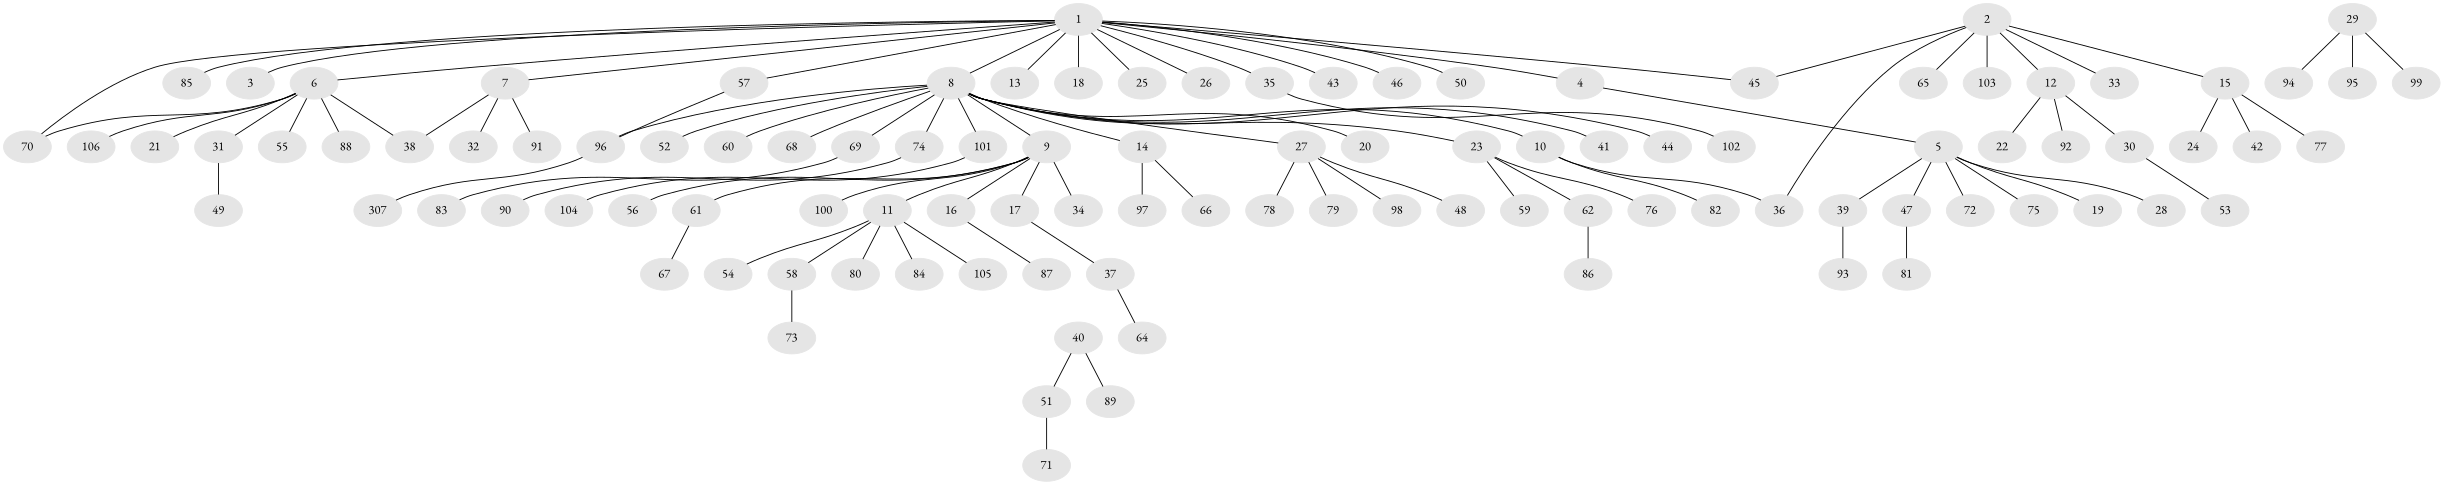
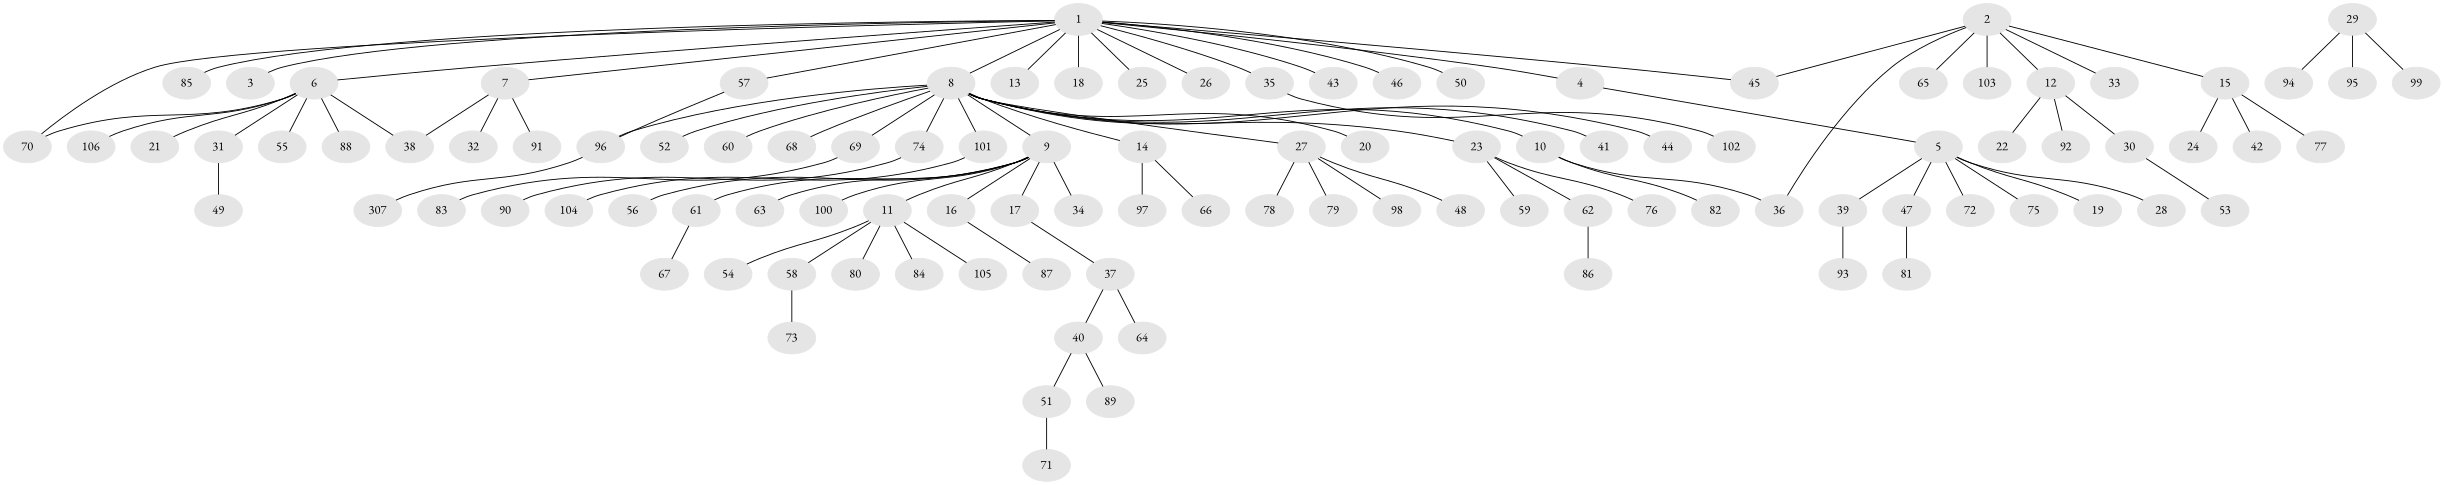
  graph {
    fontname="EB Garamond"
    node [color=gray90 fontname="EB Garamond" style=filled]
    edge [fontname="EB Garamond"]
    1
    3
    4
    6
    7
    8
    13
    18
    25
    26
    35
    43
    46
    50
    57
    70
    85
    45
    2
    12
    15
    33
    36
    65
    103
    5
    21
    31
    38
    55
    88
    106
    32
    91
    9
    10
    14
    20
    23
    27
    41
    44
    52
    60
    68
    69
    74
    96
    101
    102
    22
    30
    92
    24
    42
    77
    19
    28
    39
    47
    72
    75
    93
    81
    49
    11
    16
    17
    34
    56
    61
+   63
    100
    82
    66
    97
    59
    62
    76
    48
    78
    79
    98
    29
    94
    95
    99
    83
    90
    n90 [label=307]
    104
    54
    58
    80
    84
    105
    87
    37
    67
    73
    53
    40
    64
    86
    51
    89
    71
    1 -- 3
    1 -- 4
    1 -- 6
    1 -- 7
    1 -- 8
    1 -- 13
    1 -- 18
    1 -- 25
    1 -- 26
    1 -- 35
    1 -- 43
    1 -- 46
    1 -- 50
    1 -- 57
    1 -- 70
    1 -- 85
    1 -- 45
    4 -- 5
    6 -- 70
    6 -- 21
    6 -- 31
    6 -- 38
    6 -- 55
    6 -- 88
    6 -- 106
    7 -- 38
    7 -- 32
    7 -- 91
    8 -- 9
    8 -- 10
    8 -- 14
    8 -- 20
    8 -- 23
    8 -- 27
    8 -- 41
    8 -- 44
    8 -- 52
    8 -- 60
    8 -- 68
    8 -- 69
    8 -- 74
    8 -- 96
    8 -- 101
    35 -- 102
    57 -- 96
    2 -- 45
    2 -- 12
    2 -- 15
    2 -- 33
    2 -- 36
    2 -- 65
    2 -- 103
    12 -- 22
    12 -- 30
    12 -- 92
    15 -- 24
    15 -- 42
    15 -- 77
    5 -- 19
    5 -- 28
    5 -- 39
    5 -- 47
    5 -- 72
    5 -- 75
    31 -- 49
    9 -- 11
    9 -- 16
    9 -- 17
    9 -- 34
    9 -- 56
    9 -- 61
+   9 -- 63
    9 -- 100
    10 -- 36
    10 -- 82
    14 -- 66
    14 -- 97
    23 -- 59
    23 -- 62
    23 -- 76
    27 -- 48
    27 -- 78
    27 -- 79
    27 -- 98
    69 -- 83
    74 -- 90
    96 -- n90
    101 -- 104
    30 -- 53
    39 -- 93
    47 -- 81
    11 -- 54
    11 -- 58
    11 -- 80
    11 -- 84
    11 -- 105
    16 -- 87
    17 -- 37
    61 -- 67
    62 -- 86
    29 -- 94
    29 -- 95
    29 -- 99
    58 -- 73
+   37 -- 40
    37 -- 64
    40 -- 51
    40 -- 89
    51 -- 71
  }
